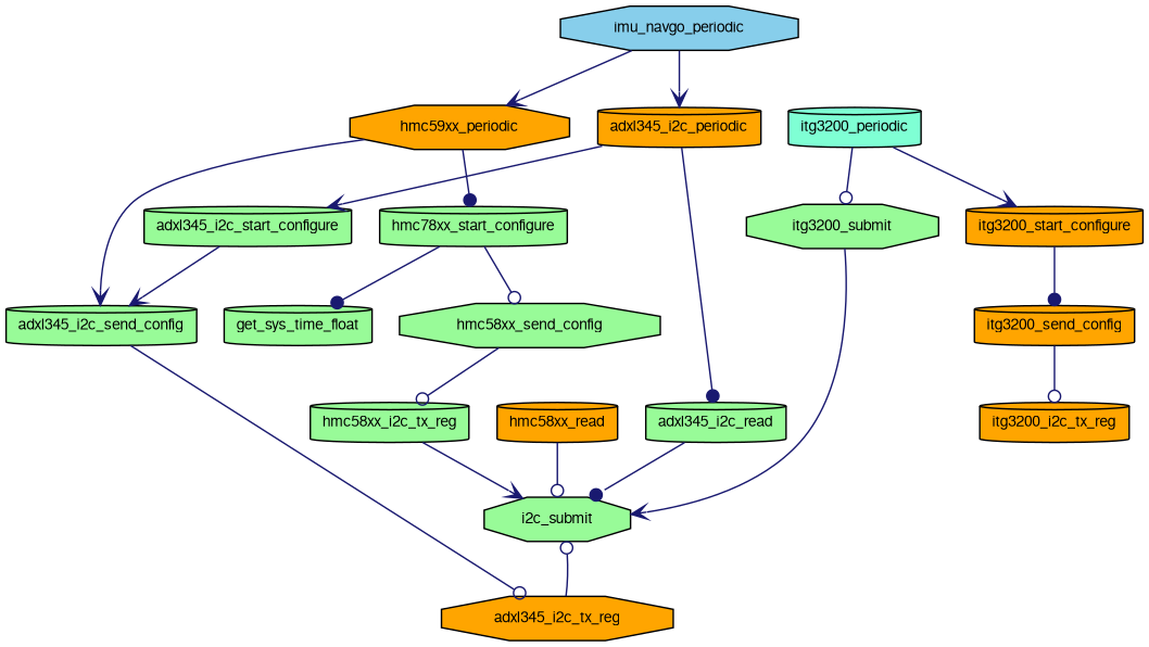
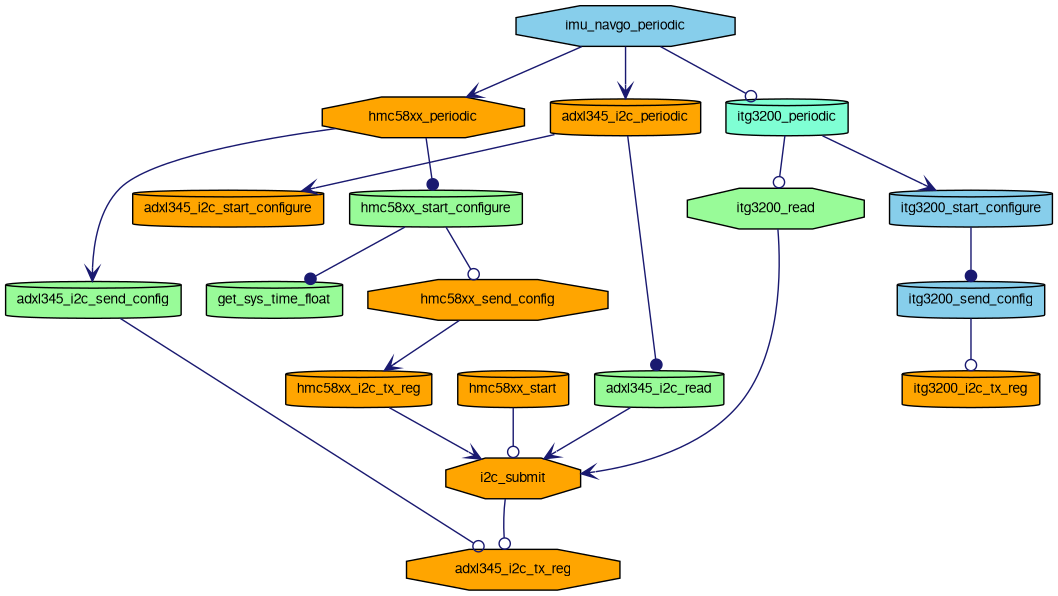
  digraph {
    rankdir=TB
    node [color=black fillcolor=palegreen fontname=FreeSans fontsize=10 shape=cylinder style=filled]
    edge [arrowhead=vee color=midnightblue fontname=FreeSans fontsize=10 labelfontname=FreeSans labelfontsize=10 style=solid]
    n1 [fillcolor=skyblue fontcolor=black height=0.2 label=imu_navgo_periodic shape=octagon width=0.4]
    n2 [fillcolor=orange height=0.2 label=adxl345_i2c_periodic width=0.4]
-   n3 [fillcolor=orange height=0.2 label=hmc59xx_periodic shape=octagon width=0.4]
+   n3 [fillcolor=orange height=0.2 label=hmc58xx_periodic shape=octagon width=0.4]
    n4 [fillcolor=aquamarine height=0.2 label=itg3200_periodic width=0.4]
    n5 [height=0.2 label=adxl345_i2c_read width=0.4]
-   n6 [height=0.2 label=adxl345_i2c_start_configure width=0.4]
+   n6 [fillcolor=orange height=0.2 label=adxl345_i2c_start_configure width=0.4]
    n7 [height=0.2 label=adxl345_i2c_send_config width=0.4]
-   n8 [height=0.2 label=hmc78xx_start_configure width=0.4]
-   n9 [height=0.2 label=itg3200_submit shape=octagon width=0.4]
-   n10 [fillcolor=orange height=0.2 label=itg3200_start_configure width=0.4]
-   n11 [height=0.2 label=i2c_submit shape=octagon width=0.4]
+   n8 [height=0.2 label=hmc58xx_start_configure width=0.4]
+   n9 [height=0.2 label=itg3200_read shape=octagon width=0.4]
+   n10 [fillcolor=skyblue height=0.2 label=itg3200_start_configure width=0.4]
+   n11 [fillcolor=orange height=0.2 label=i2c_submit shape=octagon width=0.4]
    n12 [fillcolor=orange height=0.2 label=adxl345_i2c_tx_reg shape=octagon width=0.4]
-   n13 [fillcolor=orange height=0.2 label=hmc58xx_read width=0.4]
+   n13 [fillcolor=orange height=0.2 label=hmc58xx_start width=0.4]
    n14 [height=0.2 label=get_sys_time_float width=0.4]
-   n15 [height=0.2 label=hmc58xx_send_config shape=octagon width=0.4]
-   n16 [height=0.2 label=hmc58xx_i2c_tx_reg width=0.4]
-   n17 [fillcolor=orange height=0.2 label=itg3200_send_config width=0.4]
+   n15 [fillcolor=orange height=0.2 label=hmc58xx_send_config shape=octagon width=0.4]
+   n16 [fillcolor=orange height=0.2 label=hmc58xx_i2c_tx_reg width=0.4]
+   n17 [fillcolor=skyblue height=0.2 label=itg3200_send_config width=0.4]
    n18 [fillcolor=orange height=0.2 label=itg3200_i2c_tx_reg width=0.4]
    n1 -> n2
    n1 -> n3
+   n1 -> n4 [arrowhead=odot]
    n2 -> n5 [arrowhead=dot]
    n2 -> n6
    n3 -> n7
    n3 -> n8 [arrowhead=dot]
    n4 -> n9 [arrowhead=odot]
    n4 -> n10
-   n5 -> n11 [arrowhead=dot]
-   n6 -> n7
+   n5 -> n11
    n7 -> n12 [arrowhead=odot]
    n8 -> n14 [arrowhead=dot]
    n8 -> n15 [arrowhead=odot]
    n9 -> n11
    n10 -> n17 [arrowhead=dot]
-   n12 -> n11 [arrowhead=odot]
+   n11 -> n12 [arrowhead=odot]
    n13 -> n11 [arrowhead=odot]
-   n15 -> n16 [arrowhead=odot]
+   n15 -> n16
    n16 -> n11
    n17 -> n18 [arrowhead=odot]
  }
